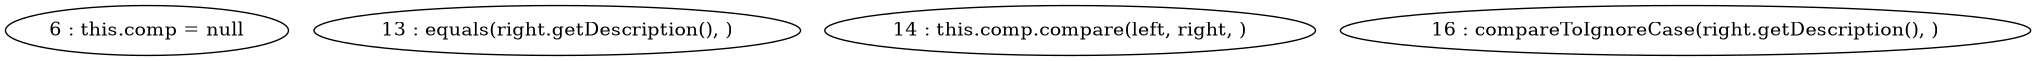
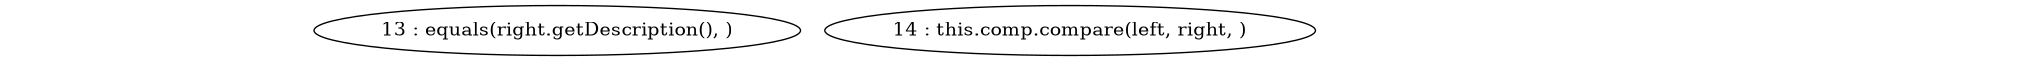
  digraph {
-   "6 : this.comp = null"
    "13 : equals(right.getDescription(), )"
    "14 : this.comp.compare(left, right, )"
-   "16 : compareToIgnoreCase(right.getDescription(), )"
  }
